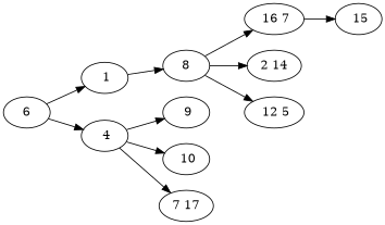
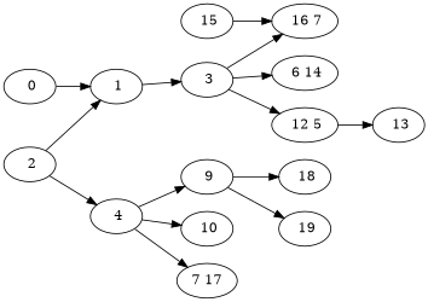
  digraph {
    rankdir=LR
+   " 0"
    " 1"
-   " 3" [label=8]
-   " 2" [label=6]
+   " 3"
+   " 2"
    " 4"
    " 16 7"
-   " 6 14" [label="2 14"]
+   " 6 14"
    " 12 5"
    " 9"
    " 10"
    n11 [label="7 17"]
    " 15"
+   " 13"
+   " 18"
+   " 19"
+   " 0" -> " 1"
    " 1" -> " 3"
    " 3" -> " 16 7"
    " 3" -> " 6 14"
    " 3" -> " 12 5"
    " 2" -> " 1"
    " 2" -> " 4"
    " 4" -> " 9"
    " 4" -> " 10"
    " 4" -> n11
-   " 16 7" -> " 15"
+   " 15" -> " 16 7"
+   " 12 5" -> " 13"
+   " 9" -> " 18"
+   " 9" -> " 19"
  }
